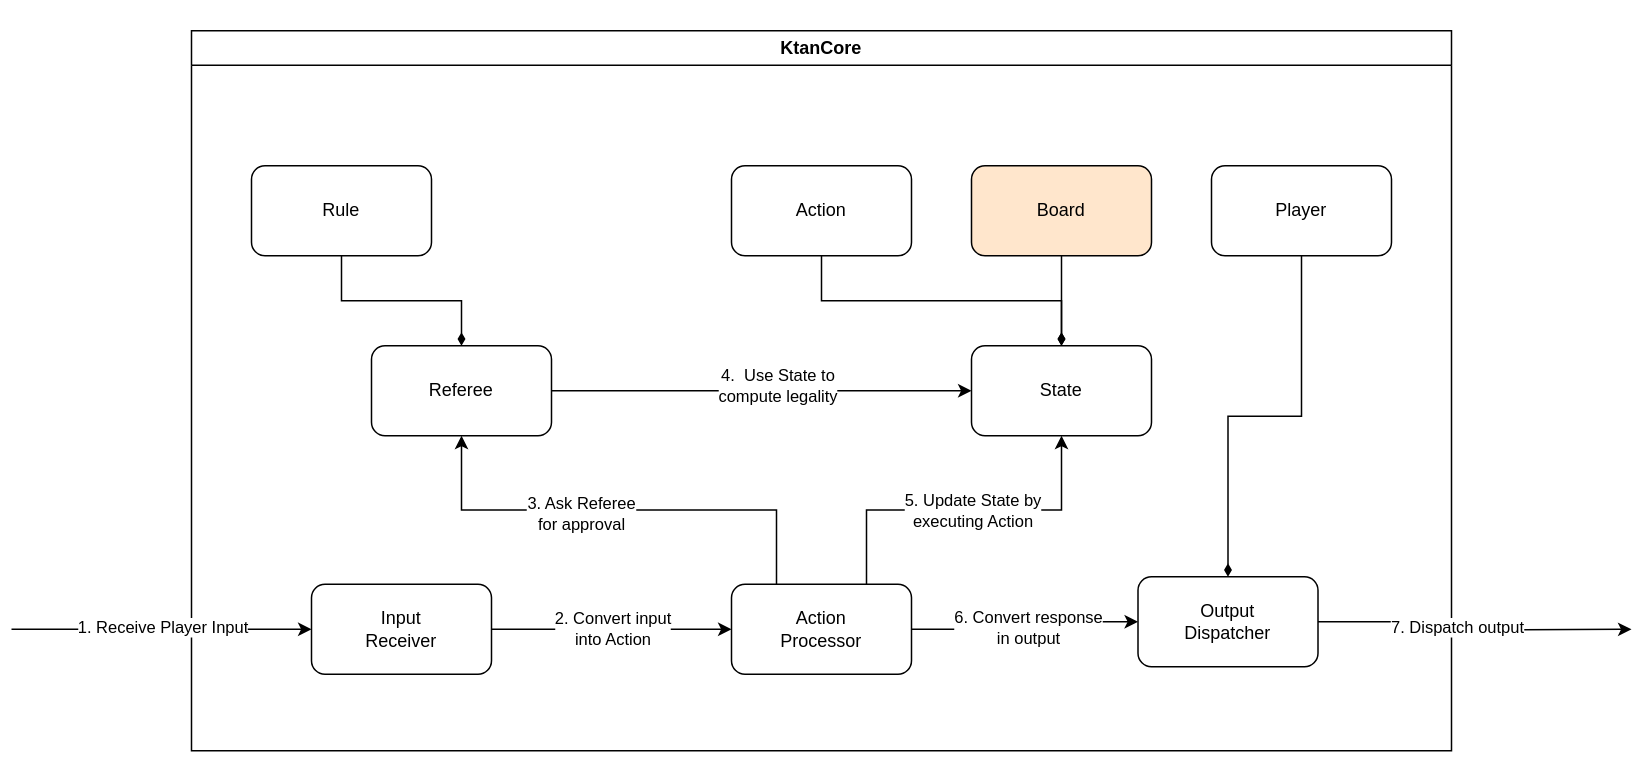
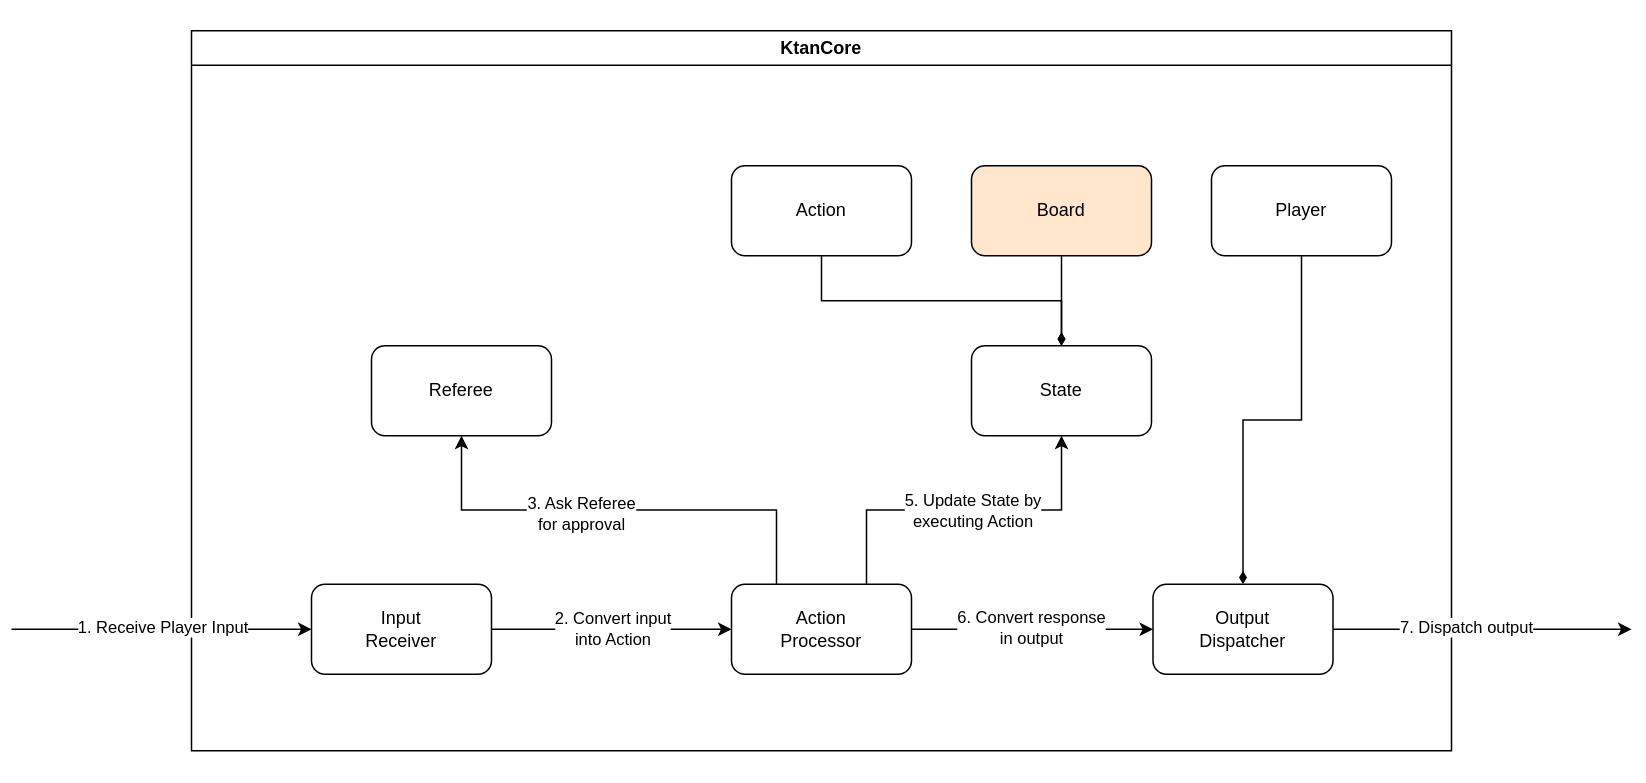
  <mxCell id="0" />
  <mxCell id="1" parent="0" />
  <mxCell id="2" value="&lt;div&gt;KtanCore&lt;/div&gt;" style="swimlane;whiteSpace=wrap;html=1;" vertex="1" parent="1"><mxGeometry x="20" y="20" width="840" height="480" as="geometry" /></mxCell>
- <mxCell id="3" value="Rule" style="rounded=1;whiteSpace=wrap;html=1;" vertex="1" parent="2"><mxGeometry x="40" y="90" width="120" height="60" as="geometry" /></mxCell>
- <mxCell id="4" style="edgeStyle=orthogonalEdgeStyle;rounded=0;orthogonalLoop=1;jettySize=auto;html=1;exitX=0.5;exitY=0;exitDx=0;exitDy=0;endArrow=none;endFill=0;startArrow=diamondThin;startFill=1;" edge="1" parent="2" source="7" target="3"><mxGeometry relative="1" as="geometry" /></mxCell>
- <mxCell id="5" style="edgeStyle=orthogonalEdgeStyle;rounded=0;orthogonalLoop=1;jettySize=auto;html=1;exitX=1;exitY=0.5;exitDx=0;exitDy=0;" edge="1" parent="2" source="7" target="23"><mxGeometry relative="1" as="geometry" /></mxCell>
- <mxCell id="6" value="&lt;div&gt;4.&amp;nbsp; Use State to&lt;/div&gt;&lt;div&gt;compute legality&lt;br&gt;&lt;/div&gt;" style="edgeLabel;html=1;align=center;verticalAlign=middle;resizable=0;points=[];" vertex="1" connectable="0" parent="5"><mxGeometry x="0.071" y="4" relative="1" as="geometry"><mxPoint as="offset" /></mxGeometry></mxCell>
  <mxCell id="7" value="Referee" style="rounded=1;whiteSpace=wrap;html=1;" vertex="1" parent="2"><mxGeometry x="120" y="210" width="120" height="60" as="geometry" /></mxCell>
  <mxCell id="8" style="edgeStyle=orthogonalEdgeStyle;rounded=0;orthogonalLoop=1;jettySize=auto;html=1;exitX=0.25;exitY=0;exitDx=0;exitDy=0;" edge="1" parent="2" source="12" target="7"><mxGeometry relative="1" as="geometry" /></mxCell>
  <mxCell id="9" value="&lt;div&gt;3. Ask Referee &lt;br&gt;&lt;/div&gt;&lt;div&gt;for approval&lt;br&gt;&lt;/div&gt;" style="edgeLabel;html=1;align=center;verticalAlign=middle;resizable=0;points=[];" vertex="1" connectable="0" parent="8"><mxGeometry x="0.162" y="2" relative="1" as="geometry"><mxPoint as="offset" /></mxGeometry></mxCell>
  <mxCell id="10" style="edgeStyle=orthogonalEdgeStyle;rounded=0;orthogonalLoop=1;jettySize=auto;html=1;exitX=0.75;exitY=0;exitDx=0;exitDy=0;" edge="1" parent="2" source="12" target="23"><mxGeometry relative="1" as="geometry" /></mxCell>
  <mxCell id="11" value="&lt;div&gt;5. Update State by&lt;/div&gt;&lt;div&gt;executing Action&lt;br&gt;&lt;/div&gt;" style="edgeLabel;html=1;align=center;verticalAlign=middle;resizable=0;points=[];" vertex="1" connectable="0" parent="10"><mxGeometry x="0.087" y="1" relative="1" as="geometry"><mxPoint x="-4" y="1" as="offset" /></mxGeometry></mxCell>
  <mxCell id="12" value="&lt;div&gt;Action&lt;/div&gt;&lt;div&gt;Processor&lt;/div&gt;" style="rounded=1;whiteSpace=wrap;html=1;" vertex="1" parent="2"><mxGeometry x="360" y="369" width="120" height="60" as="geometry" /></mxCell>
  <mxCell id="13" style="edgeStyle=orthogonalEdgeStyle;rounded=0;orthogonalLoop=1;jettySize=auto;html=1;exitX=1;exitY=0.5;exitDx=0;exitDy=0;" edge="1" parent="2" source="15"><mxGeometry relative="1" as="geometry"><mxPoint x="960" y="399" as="targetPoint" /></mxGeometry></mxCell>
  <mxCell id="14" value="7. Dispatch output" style="edgeLabel;html=1;align=center;verticalAlign=middle;resizable=0;points=[];" vertex="1" connectable="0" parent="13"><mxGeometry x="0.126" y="-2" relative="1" as="geometry"><mxPoint x="-23" y="-4" as="offset" /></mxGeometry></mxCell>
- <mxCell id="15" value="&lt;div&gt;Output&lt;/div&gt;&lt;div&gt;Dispatcher&lt;br&gt;&lt;/div&gt;" style="rounded=1;whiteSpace=wrap;html=1;" vertex="1" parent="2"><mxGeometry x="631" y="364" width="120" height="60" as="geometry" /></mxCell>
+ <mxCell id="15" value="&lt;div&gt;Output&lt;/div&gt;&lt;div&gt;Dispatcher&lt;br&gt;&lt;/div&gt;" style="rounded=1;whiteSpace=wrap;html=1;" vertex="1" parent="2"><mxGeometry x="641" y="369" width="120" height="60" as="geometry" /></mxCell>
  <mxCell id="16" style="edgeStyle=orthogonalEdgeStyle;rounded=0;orthogonalLoop=1;jettySize=auto;html=1;exitX=1;exitY=0.5;exitDx=0;exitDy=0;" edge="1" parent="2" source="12" target="15"><mxGeometry relative="1" as="geometry" /></mxCell>
  <mxCell id="17" value="&lt;div&gt;6. Convert response&lt;/div&gt;&lt;div&gt;in output&lt;br&gt;&lt;/div&gt;" style="edgeLabel;html=1;align=center;verticalAlign=middle;resizable=0;points=[];" vertex="1" connectable="0" parent="16"><mxGeometry x="-0.18" y="3" relative="1" as="geometry"><mxPoint x="13" y="1" as="offset" /></mxGeometry></mxCell>
  <mxCell id="18" style="edgeStyle=orthogonalEdgeStyle;rounded=0;orthogonalLoop=1;jettySize=auto;html=1;exitX=1;exitY=0.5;exitDx=0;exitDy=0;" edge="1" parent="2" source="22" target="12"><mxGeometry relative="1" as="geometry" /></mxCell>
  <mxCell id="19" value="&lt;div&gt;2. Convert input &lt;br&gt;&lt;/div&gt;&lt;div&gt;into Action&lt;/div&gt;" style="edgeLabel;html=1;align=center;verticalAlign=middle;resizable=0;points=[];" vertex="1" connectable="0" parent="18"><mxGeometry x="-0.263" y="3" relative="1" as="geometry"><mxPoint x="21" y="2" as="offset" /></mxGeometry></mxCell>
  <mxCell id="20" style="edgeStyle=orthogonalEdgeStyle;rounded=0;orthogonalLoop=1;jettySize=auto;html=1;exitX=0;exitY=0.5;exitDx=0;exitDy=0;endArrow=none;endFill=0;startArrow=classic;startFill=1;" edge="1" parent="2" source="22"><mxGeometry relative="1" as="geometry"><mxPoint x="-120" y="399" as="targetPoint" /></mxGeometry></mxCell>
  <mxCell id="21" value="1. Receive Player Input" style="edgeLabel;html=1;align=center;verticalAlign=middle;resizable=0;points=[];" vertex="1" connectable="0" parent="20"><mxGeometry x="0.22" y="-2" relative="1" as="geometry"><mxPoint x="22" as="offset" /></mxGeometry></mxCell>
  <mxCell id="22" value="&lt;div&gt;Input&lt;/div&gt;&lt;div&gt;Receiver&lt;/div&gt;" style="rounded=1;whiteSpace=wrap;html=1;" vertex="1" parent="2"><mxGeometry x="80" y="369" width="120" height="60" as="geometry" /></mxCell>
  <mxCell id="23" value="State" style="rounded=1;whiteSpace=wrap;html=1;" vertex="1" parent="2"><mxGeometry x="520" y="210" width="120" height="60" as="geometry" /></mxCell>
  <mxCell id="24" style="edgeStyle=orthogonalEdgeStyle;rounded=0;orthogonalLoop=1;jettySize=auto;html=1;exitX=0.5;exitY=1;exitDx=0;exitDy=0;endArrow=diamondThin;endFill=1;" edge="1" parent="2" source="25" target="23"><mxGeometry relative="1" as="geometry" /></mxCell>
  <mxCell id="25" value="Board" style="rounded=1;whiteSpace=wrap;html=1;fillColor=#ffe6cc;" vertex="1" parent="2"><mxGeometry x="520" y="90" width="120" height="60" as="geometry" /></mxCell>
  <mxCell id="26" style="edgeStyle=orthogonalEdgeStyle;rounded=0;orthogonalLoop=1;jettySize=auto;html=1;exitX=0.5;exitY=1;exitDx=0;exitDy=0;endArrow=diamondThin;endFill=1;" edge="1" parent="2" source="27" target="15"><mxGeometry relative="1" as="geometry" /></mxCell>
  <mxCell id="27" value="Player" style="rounded=1;whiteSpace=wrap;html=1;" vertex="1" parent="2"><mxGeometry x="680" y="90" width="120" height="60" as="geometry" /></mxCell>
  <mxCell id="28" style="edgeStyle=orthogonalEdgeStyle;rounded=0;orthogonalLoop=1;jettySize=auto;html=1;exitX=0.5;exitY=1;exitDx=0;exitDy=0;endArrow=diamondThin;endFill=1;" edge="1" parent="2" source="29" target="23"><mxGeometry relative="1" as="geometry" /></mxCell>
  <mxCell id="29" value="Action" style="rounded=1;whiteSpace=wrap;html=1;" vertex="1" parent="2"><mxGeometry x="360" y="90" width="120" height="60" as="geometry" /></mxCell>
